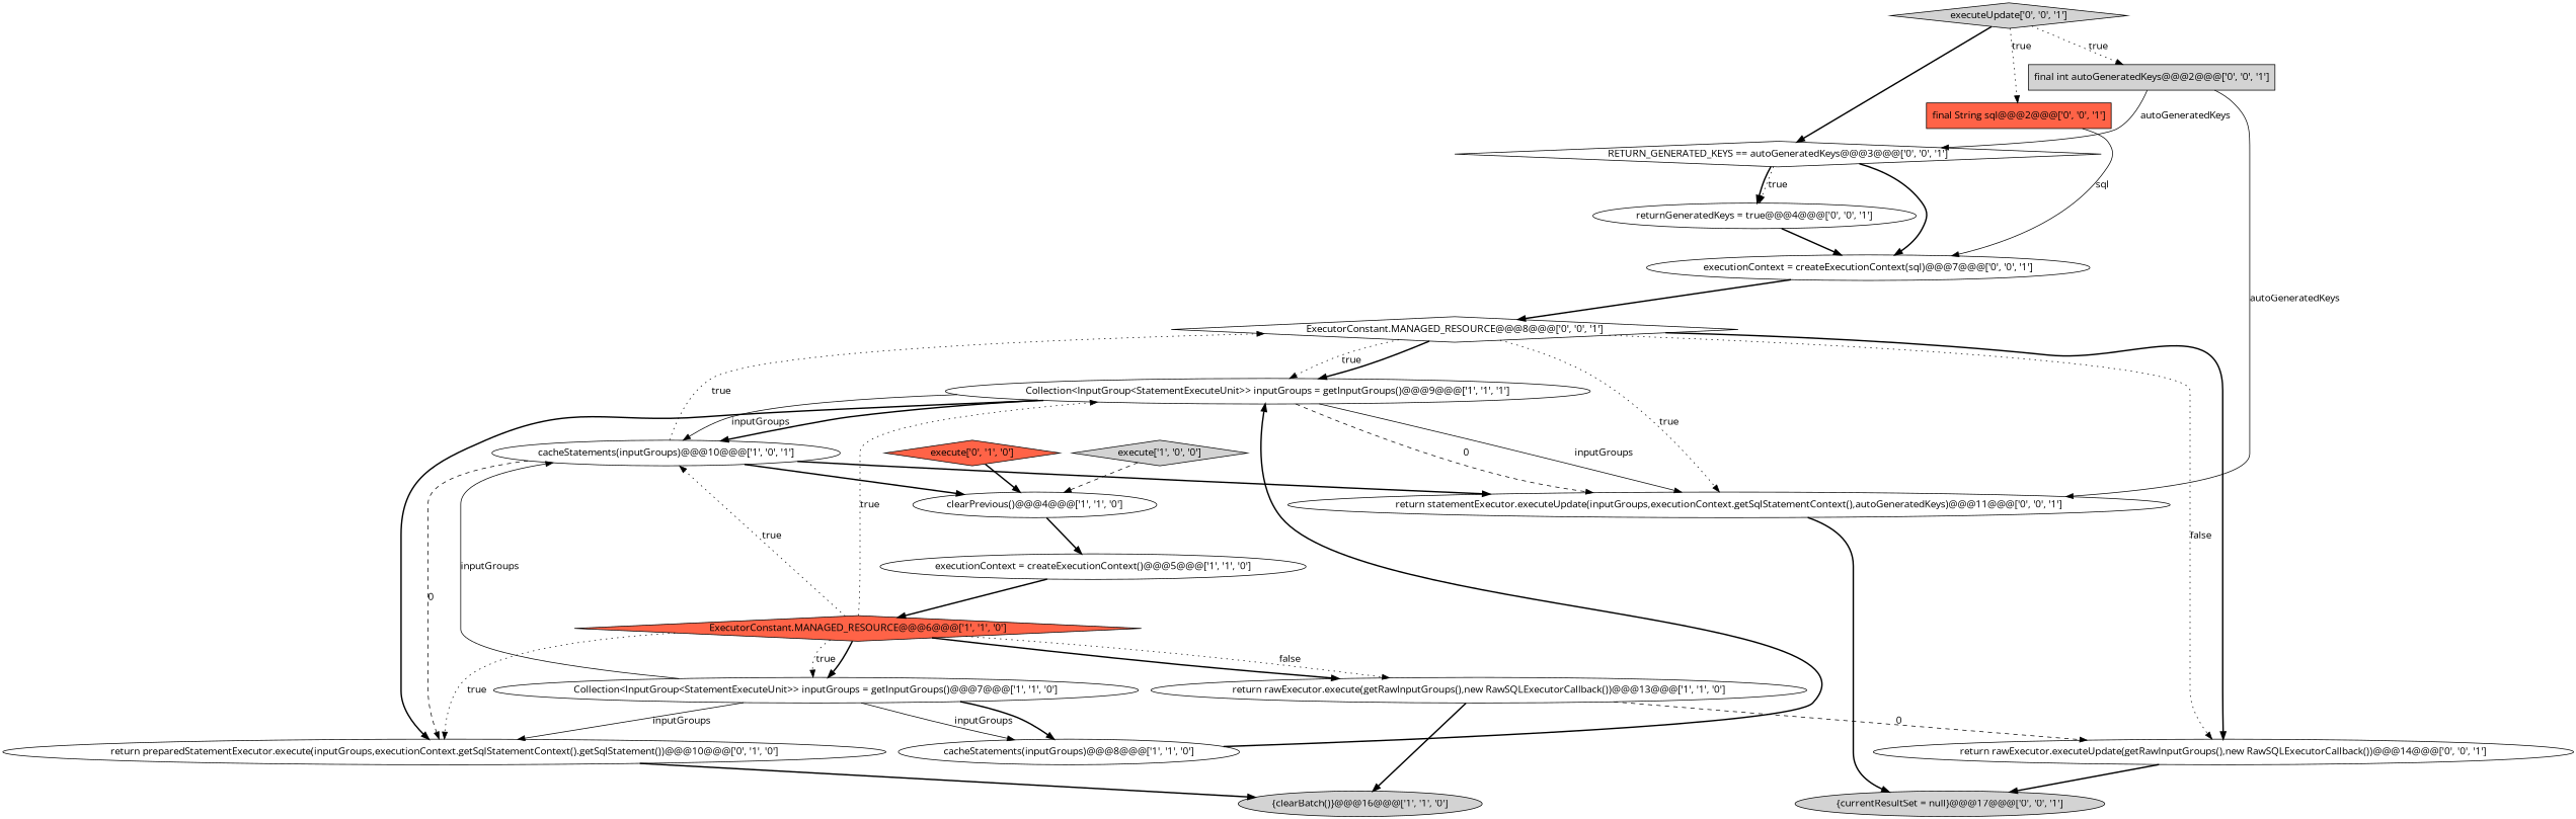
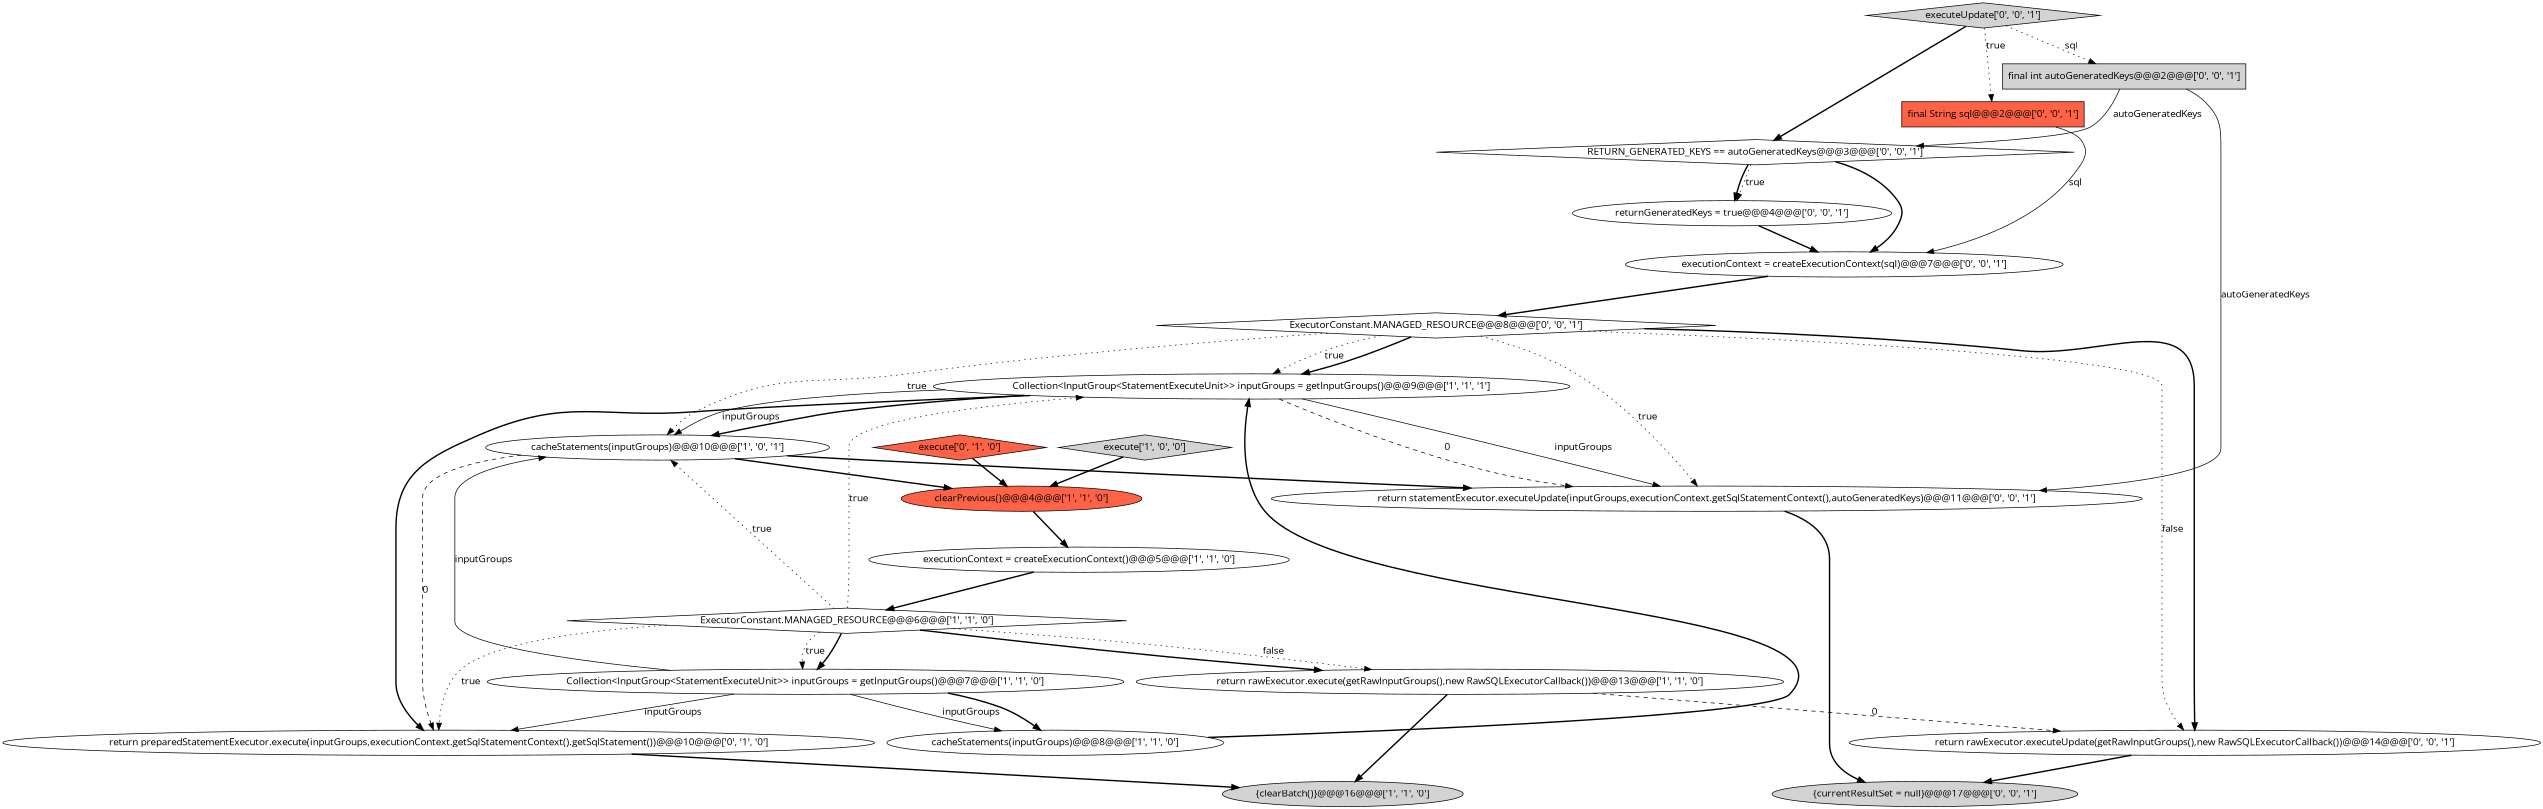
  digraph {
    fontname="Open Sans"
    node [fillcolor=white fontname="Open Sans" shape=ellipse style=filled]
    edge [fontname="Open Sans" style=bold]
    n1 [label="return rawExecutor.executeUpdate(getRawInputGroups(),new RawSQLExecutorCallback())@@@14@@@['0', '0', '1']"]
    n2 [fillcolor=lightgray label="{currentResultSet = null}@@@17@@@['0', '0', '1']"]
-   n3 [label="clearPrevious()@@@4@@@['1', '1', '0']"]
+   n3 [fillcolor=tomato label="clearPrevious()@@@4@@@['1', '1', '0']"]
    n4 [label="executionContext = createExecutionContext()@@@5@@@['1', '1', '0']"]
-   n5 [fillcolor=tomato label="ExecutorConstant.MANAGED_RESOURCE@@@6@@@['1', '1', '0']" shape=diamond]
+   n5 [label="ExecutorConstant.MANAGED_RESOURCE@@@6@@@['1', '1', '0']" shape=diamond]
    n6 [label="returnGeneratedKeys = true@@@4@@@['0', '0', '1']"]
    n7 [label="executionContext = createExecutionContext(sql)@@@7@@@['0', '0', '1']"]
    n8 [label="ExecutorConstant.MANAGED_RESOURCE@@@8@@@['0', '0', '1']" shape=diamond]
    n9 [fillcolor=lightgray label="final int autoGeneratedKeys@@@2@@@['0', '0', '1']" shape=box]
    n10 [label="return statementExecutor.executeUpdate(inputGroups,executionContext.getSqlStatementContext(),autoGeneratedKeys)@@@11@@@['0', '0', '1']"]
    n11 [label="RETURN_GENERATED_KEYS == autoGeneratedKeys@@@3@@@['0', '0', '1']" shape=diamond]
    n12 [fillcolor=lightgray label="{clearBatch()}@@@16@@@['1', '1', '0']"]
    n13 [label="return rawExecutor.execute(getRawInputGroups(),new RawSQLExecutorCallback())@@@13@@@['1', '1', '0']"]
    n14 [fillcolor=lightgray label="executeUpdate['0', '0', '1']" shape=diamond]
    n15 [fillcolor=tomato label="final String sql@@@2@@@['0', '0', '1']" shape=box]
    n16 [label="Collection<InputGroup<StatementExecuteUnit>> inputGroups = getInputGroups()@@@7@@@['1', '1', '0']"]
    n17 [label="Collection<InputGroup<StatementExecuteUnit>> inputGroups = getInputGroups()@@@9@@@['1', '1', '1']"]
    n18 [label="return preparedStatementExecutor.execute(inputGroups,executionContext.getSqlStatementContext().getSqlStatement())@@@10@@@['0', '1', '0']"]
    n19 [label="cacheStatements(inputGroups)@@@10@@@['1', '0', '1']"]
    n20 [label="cacheStatements(inputGroups)@@@8@@@['1', '1', '0']"]
    n21 [fillcolor=lightgray label="execute['1', '0', '0']" shape=diamond]
    n22 [fillcolor=tomato label="execute['0', '1', '0']" shape=diamond]
    n1 -> n2
    n3 -> n4
    n4 -> n5
    n5 -> n13 [label=false style=dotted]
    n5 -> n13
    n5 -> n16
    n5 -> n16 [label=true style=dotted]
    n5 -> n17 [label=true style=dotted]
    n5 -> n18 [label=true style=dotted]
    n5 -> n19 [label=true style=dotted]
    n6 -> n7
    n7 -> n8
    n8 -> n1 [label=false style=dotted]
    n8 -> n1
    n8 -> n10 [label=true style=dotted]
    n8 -> n17
    n8 -> n17 [label=true style=dotted]
-   n19 -> n8 [label=true style=dotted]
+   n8 -> n19 [label=true style=dotted]
    n9 -> n10 [label=autoGeneratedKeys style=solid]
    n9 -> n11 [label=autoGeneratedKeys style=solid]
    n10 -> n2
    n11 -> n6
    n11 -> n6 [label=true style=dotted]
    n11 -> n7
    n13 -> n1 [label=0 style=dashed]
    n13 -> n12
-   n14 -> n9 [label=true style=dotted]
+   n14 -> n9 [label=sql style=dotted]
    n14 -> n11
    n14 -> n15 [label=true style=dotted]
    n15 -> n7 [label=sql style=solid]
    n16 -> n18 [label=inputGroups style=solid]
    n16 -> n19 [label=inputGroups style=solid]
    n16 -> n20 [label=inputGroups style=solid]
    n16 -> n20
    n17 -> n10 [label=0 style=dashed]
    n17 -> n10 [label=inputGroups style=solid]
    n17 -> n18
    n17 -> n19
    n17 -> n19 [label=inputGroups style=solid]
    n18 -> n12
    n19 -> n3
    n19 -> n10
    n19 -> n18 [label=0 style=dashed]
    n20 -> n17
-   n21 -> n3 [style=dashed]
+   n21 -> n3
    n22 -> n3
  }
